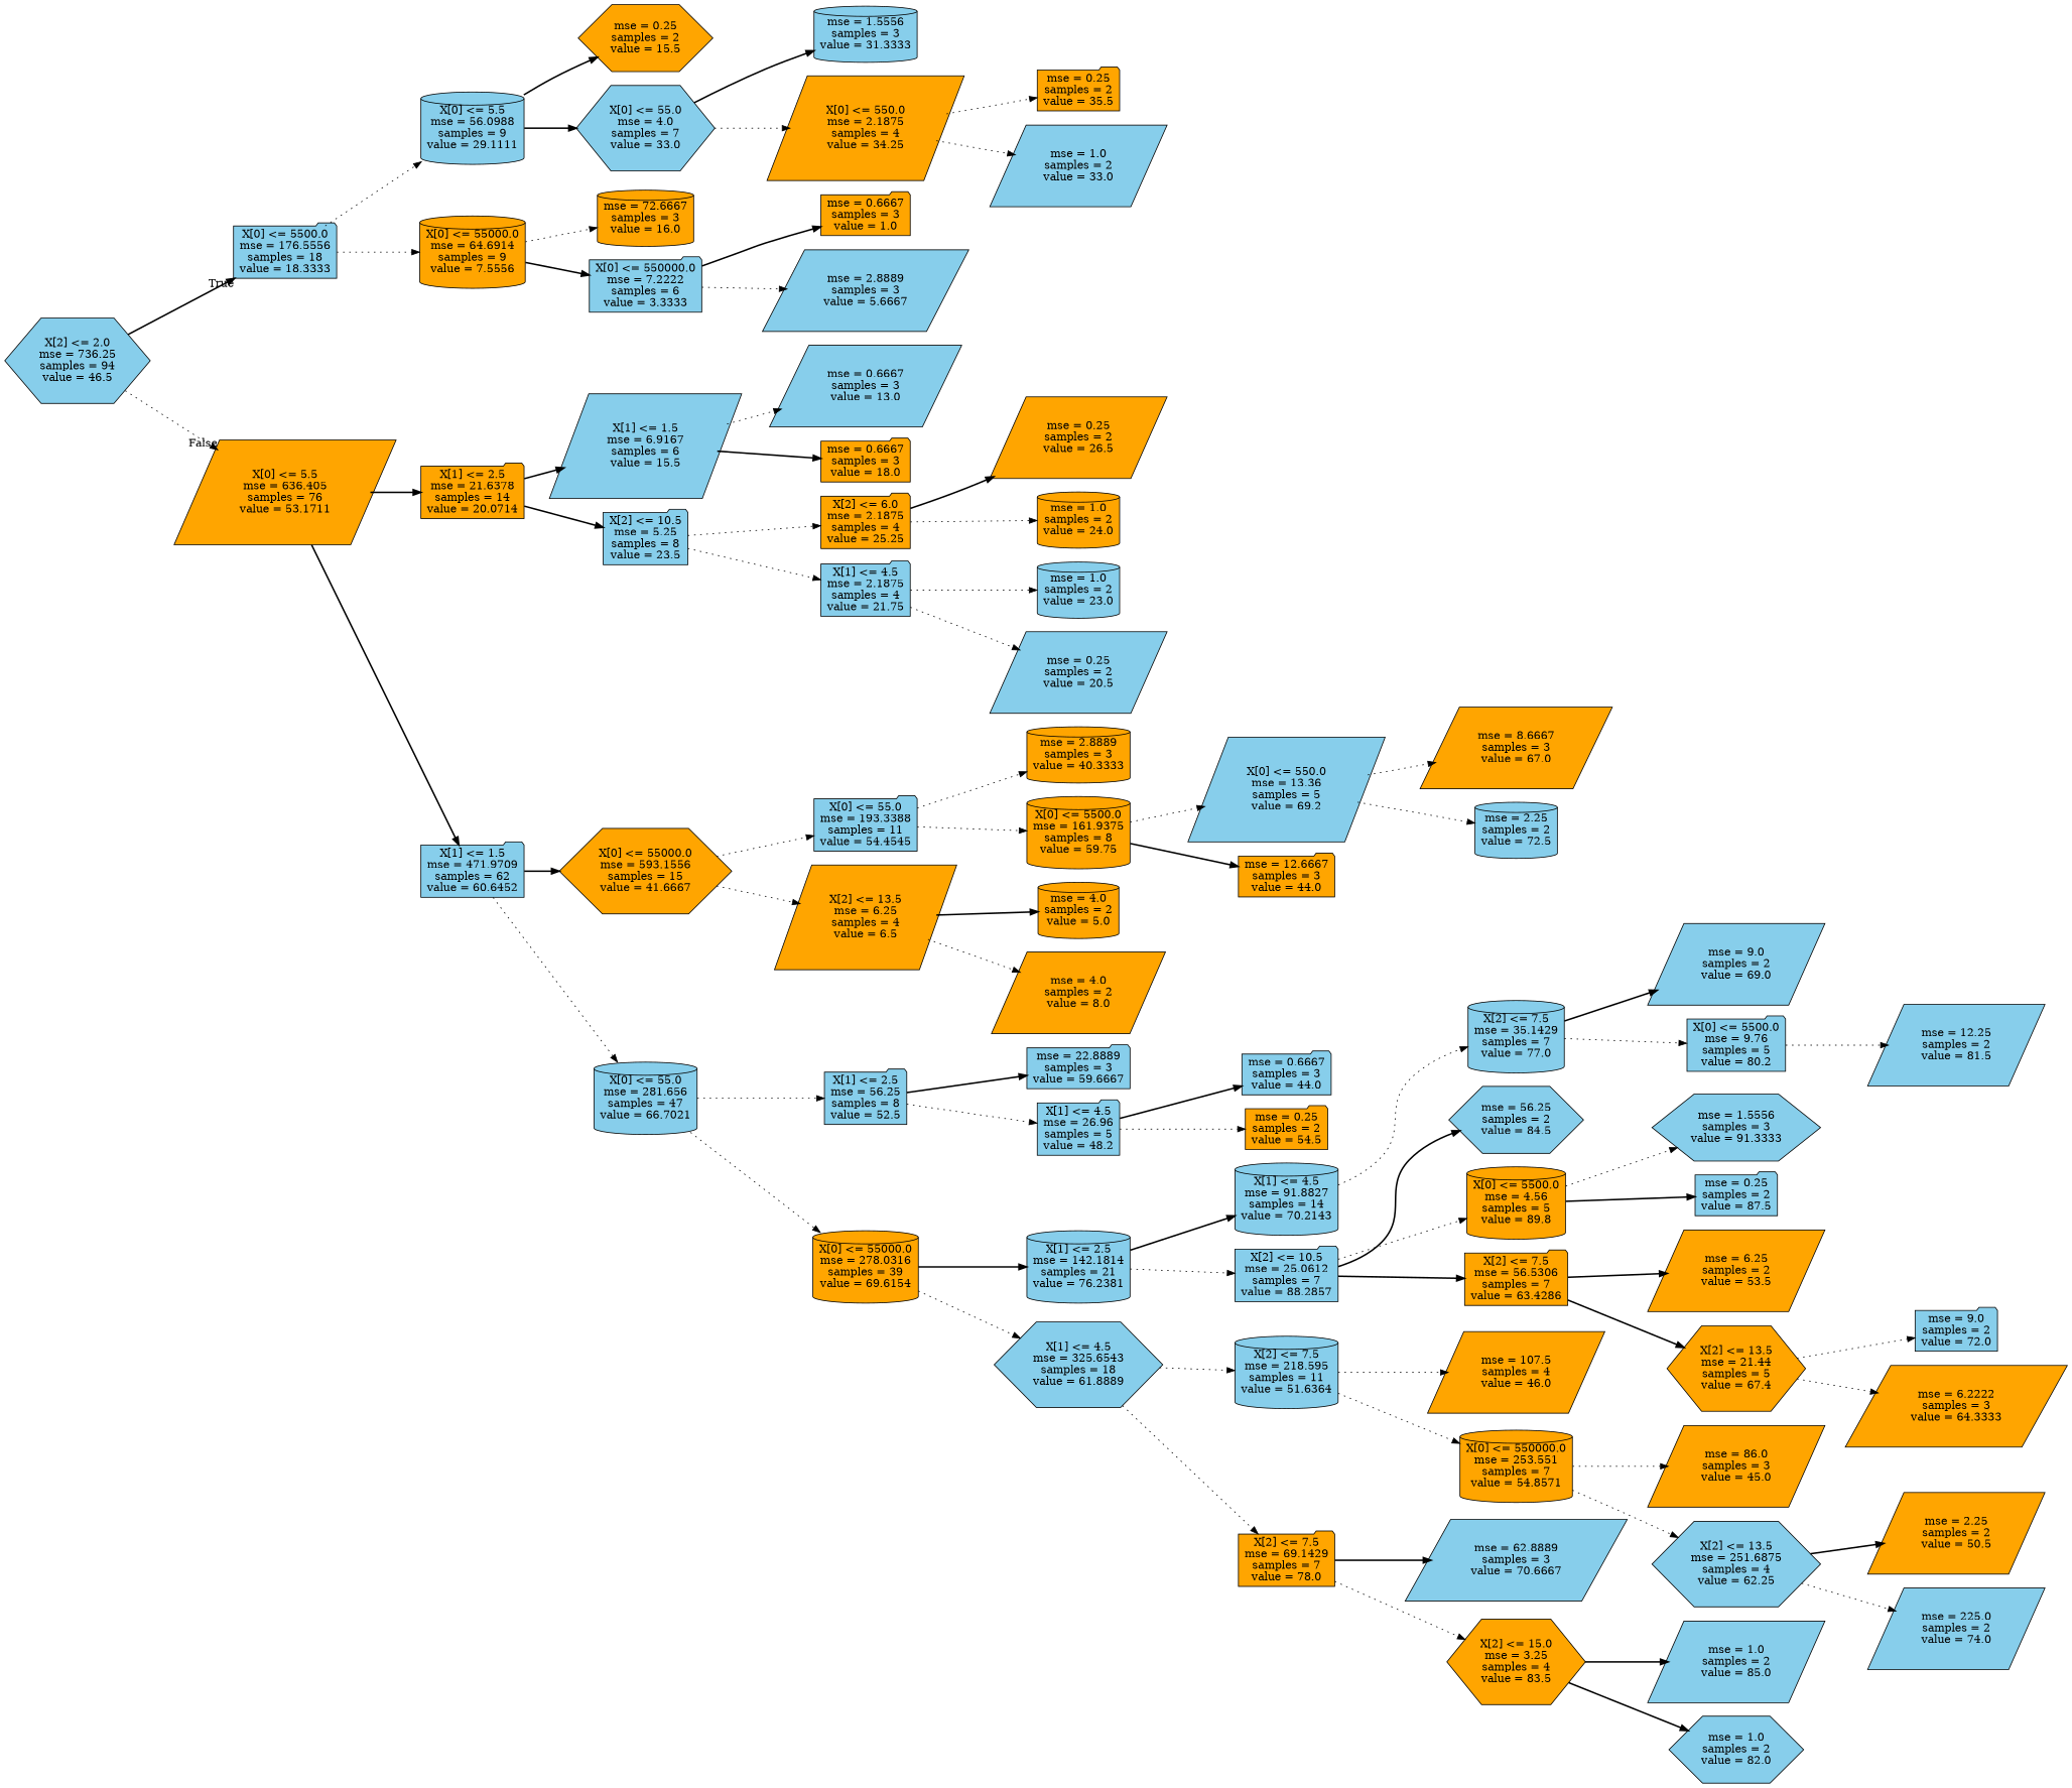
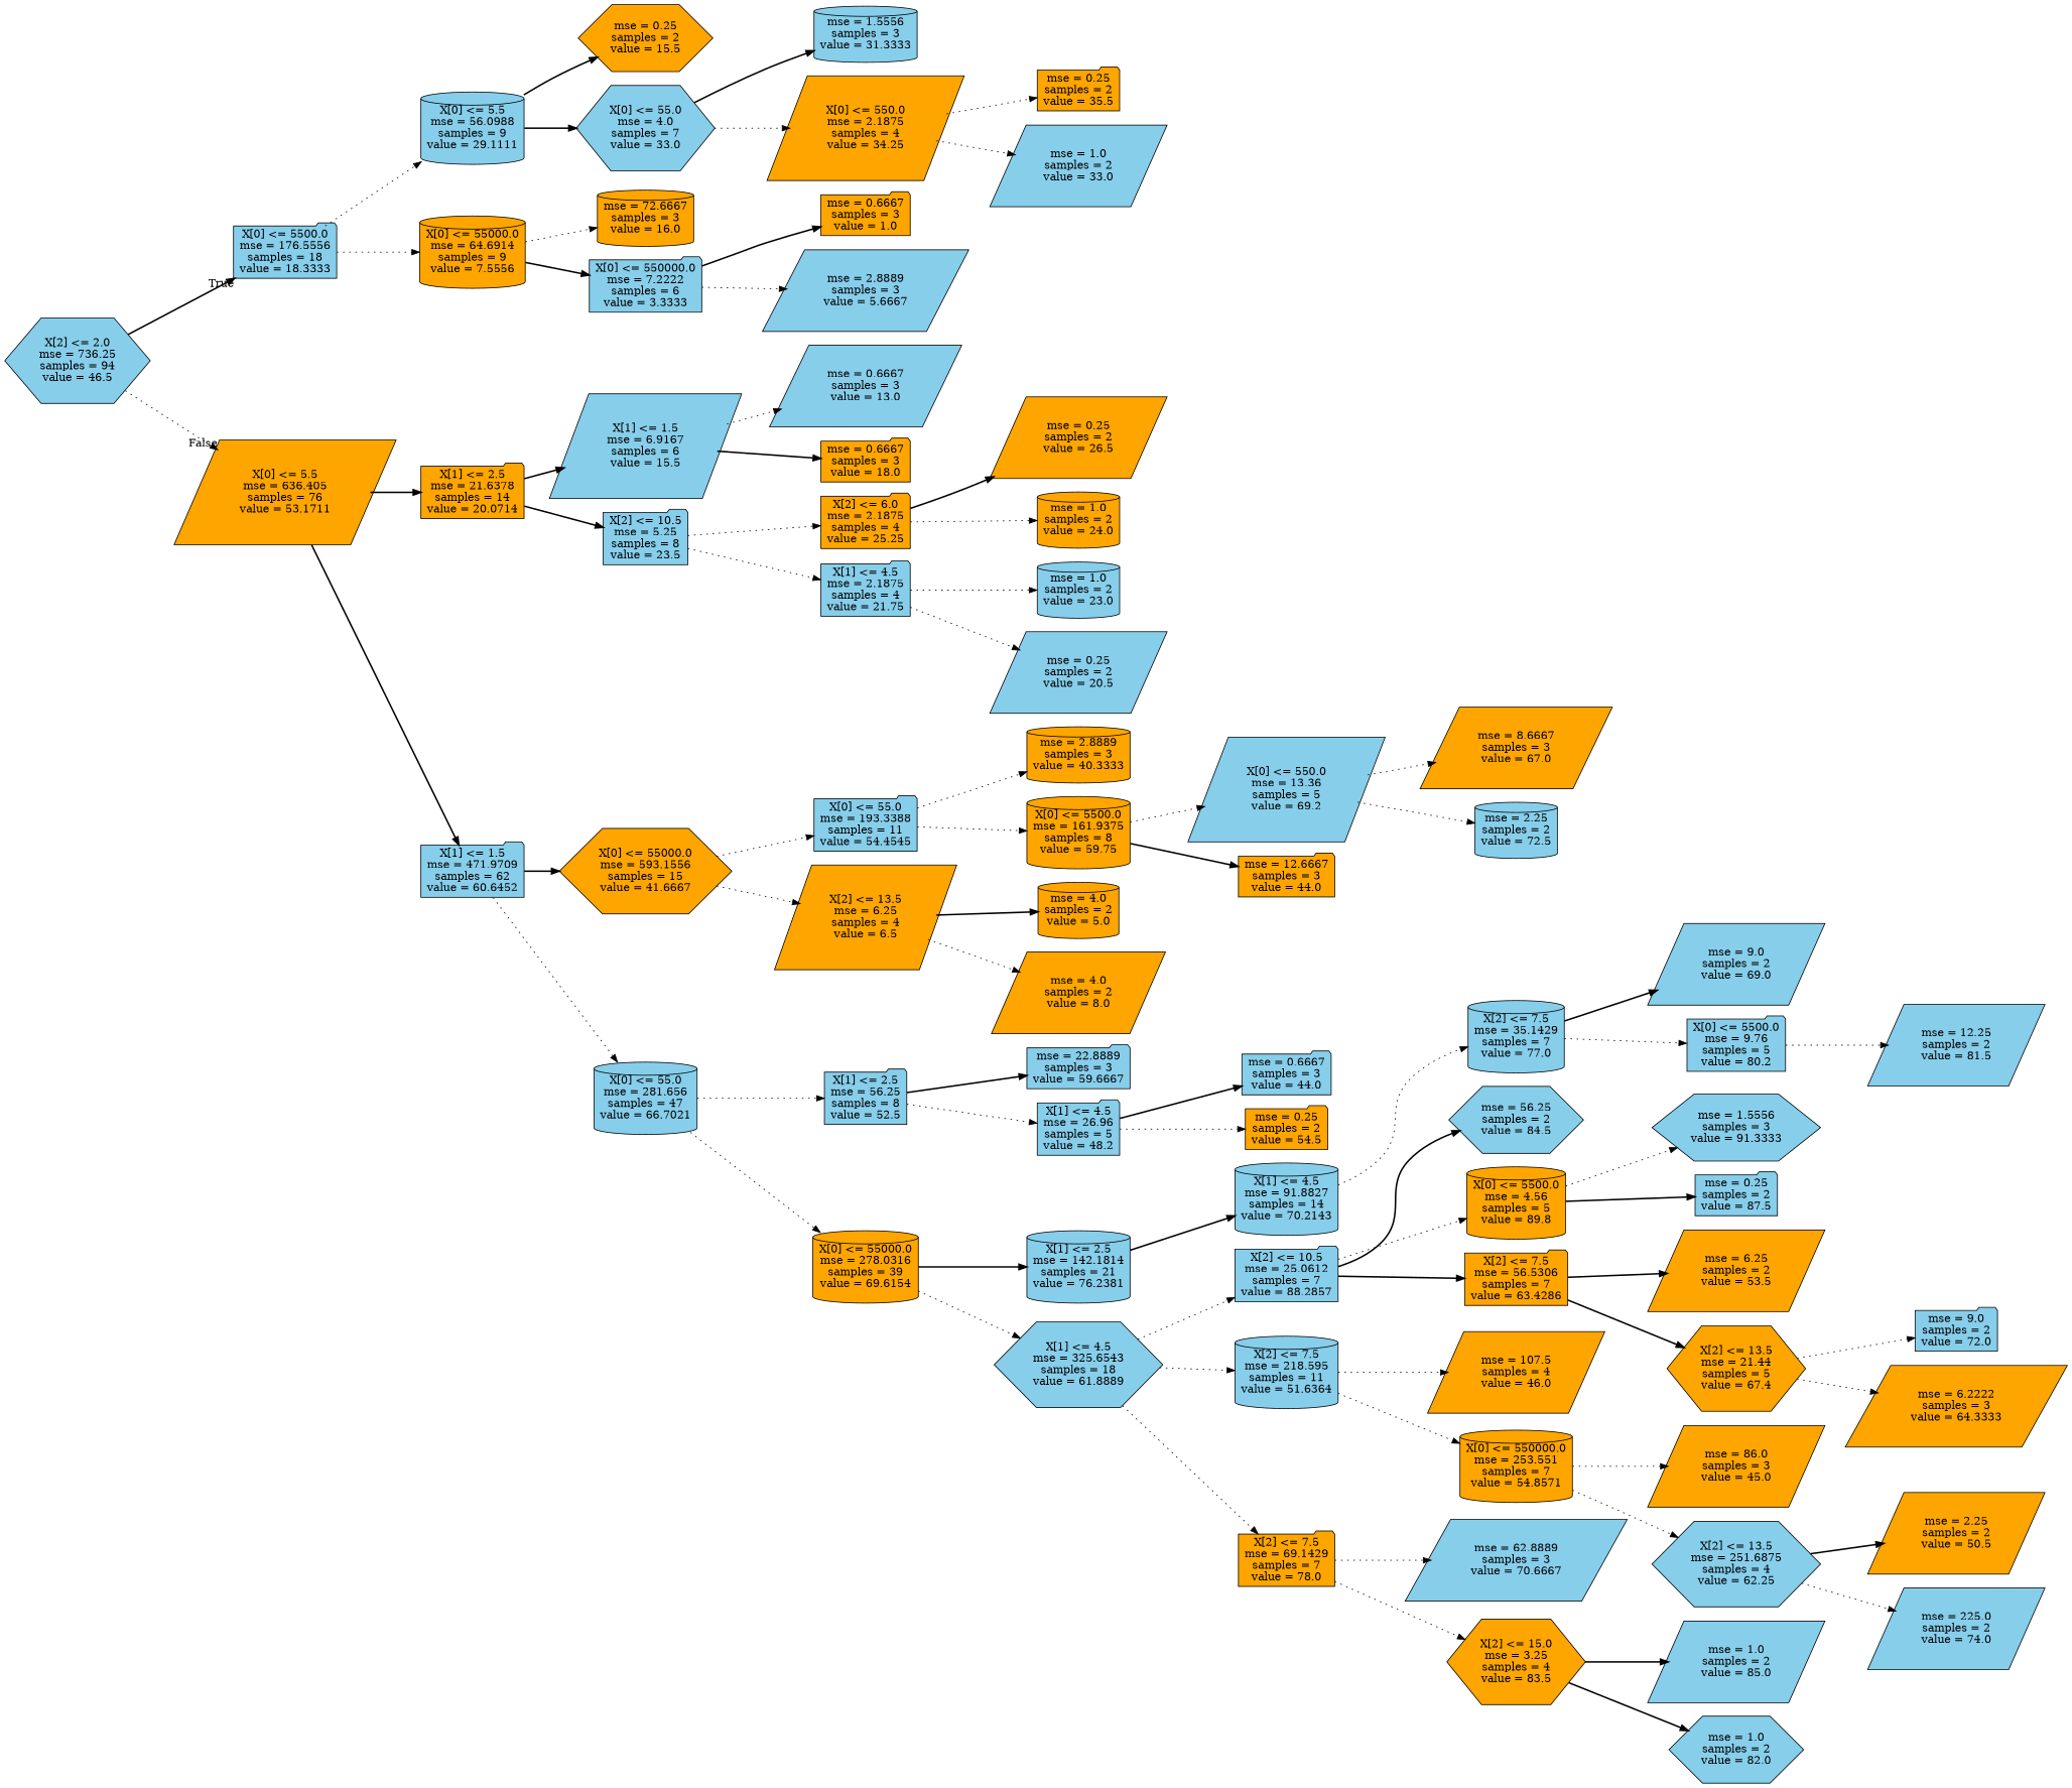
  digraph {
    rankdir=LR
    node [fillcolor=skyblue shape=folder style=filled]
    edge [style=dotted]
    n1 [label="X[2] <= 2.0\nmse = 736.25\nsamples = 94\nvalue = 46.5" shape=hexagon]
    n2 [label="X[0] <= 5500.0\nmse = 176.5556\nsamples = 18\nvalue = 18.3333"]
    n3 [fillcolor=orange label="X[0] <= 5.5\nmse = 636.405\nsamples = 76\nvalue = 53.1711" shape=parallelogram]
    n4 [label="X[0] <= 5.5\nmse = 56.0988\nsamples = 9\nvalue = 29.1111" shape=cylinder]
    n5 [fillcolor=orange label="X[0] <= 55000.0\nmse = 64.6914\nsamples = 9\nvalue = 7.5556" shape=cylinder]
    n6 [fillcolor=orange label="X[1] <= 2.5\nmse = 21.6378\nsamples = 14\nvalue = 20.0714"]
    n7 [label="X[1] <= 1.5\nmse = 471.9709\nsamples = 62\nvalue = 60.6452"]
    n8 [fillcolor=orange label="mse = 0.25\nsamples = 2\nvalue = 15.5" shape=hexagon]
    n9 [label="X[0] <= 55.0\nmse = 4.0\nsamples = 7\nvalue = 33.0" shape=hexagon]
    n10 [fillcolor=orange label="mse = 72.6667\nsamples = 3\nvalue = 16.0" shape=cylinder]
    n11 [label="X[0] <= 550000.0\nmse = 7.2222\nsamples = 6\nvalue = 3.3333"]
    n12 [label="mse = 1.5556\nsamples = 3\nvalue = 31.3333" shape=cylinder]
    n13 [fillcolor=orange label="X[0] <= 550.0\nmse = 2.1875\nsamples = 4\nvalue = 34.25" shape=parallelogram]
    n14 [fillcolor=orange label="mse = 0.25\nsamples = 2\nvalue = 35.5"]
    n15 [label="mse = 1.0\nsamples = 2\nvalue = 33.0" shape=parallelogram]
    n16 [fillcolor=orange label="mse = 0.6667\nsamples = 3\nvalue = 1.0"]
    n17 [label="mse = 2.8889\nsamples = 3\nvalue = 5.6667" shape=parallelogram]
    n18 [label="X[1] <= 1.5\nmse = 6.9167\nsamples = 6\nvalue = 15.5" shape=parallelogram]
    n19 [label="X[2] <= 10.5\nmse = 5.25\nsamples = 8\nvalue = 23.5"]
    n20 [fillcolor=orange label="X[0] <= 55000.0\nmse = 593.1556\nsamples = 15\nvalue = 41.6667" shape=hexagon]
    n21 [label="X[0] <= 55.0\nmse = 281.656\nsamples = 47\nvalue = 66.7021" shape=cylinder]
    n22 [label="mse = 0.6667\nsamples = 3\nvalue = 13.0" shape=parallelogram]
    n23 [fillcolor=orange label="mse = 0.6667\nsamples = 3\nvalue = 18.0"]
    n24 [fillcolor=orange label="X[2] <= 6.0\nmse = 2.1875\nsamples = 4\nvalue = 25.25"]
    n25 [label="X[1] <= 4.5\nmse = 2.1875\nsamples = 4\nvalue = 21.75"]
    n26 [fillcolor=orange label="mse = 0.25\nsamples = 2\nvalue = 26.5" shape=parallelogram]
    n27 [fillcolor=orange label="mse = 1.0\nsamples = 2\nvalue = 24.0" shape=cylinder]
    n28 [label="mse = 1.0\nsamples = 2\nvalue = 23.0" shape=cylinder]
    n29 [label="mse = 0.25\nsamples = 2\nvalue = 20.5" shape=parallelogram]
    n30 [label="X[0] <= 55.0\nmse = 193.3388\nsamples = 11\nvalue = 54.4545"]
    n31 [fillcolor=orange label="X[2] <= 13.5\nmse = 6.25\nsamples = 4\nvalue = 6.5" shape=parallelogram]
    n32 [label="X[1] <= 2.5\nmse = 56.25\nsamples = 8\nvalue = 52.5"]
    n33 [fillcolor=orange label="X[0] <= 55000.0\nmse = 278.0316\nsamples = 39\nvalue = 69.6154" shape=cylinder]
    n34 [fillcolor=orange label="mse = 2.8889\nsamples = 3\nvalue = 40.3333" shape=cylinder]
    n35 [fillcolor=orange label="X[0] <= 5500.0\nmse = 161.9375\nsamples = 8\nvalue = 59.75" shape=cylinder]
    n36 [fillcolor=orange label="mse = 4.0\nsamples = 2\nvalue = 5.0" shape=cylinder]
    n37 [fillcolor=orange label="mse = 4.0\nsamples = 2\nvalue = 8.0" shape=parallelogram]
    n38 [label="X[0] <= 550.0\nmse = 13.36\nsamples = 5\nvalue = 69.2" shape=parallelogram]
    n39 [fillcolor=orange label="mse = 12.6667\nsamples = 3\nvalue = 44.0"]
    n40 [fillcolor=orange label="mse = 8.6667\nsamples = 3\nvalue = 67.0" shape=parallelogram]
    n41 [label="mse = 2.25\nsamples = 2\nvalue = 72.5" shape=cylinder]
    n42 [label="mse = 22.8889\nsamples = 3\nvalue = 59.6667"]
    n43 [label="X[1] <= 4.5\nmse = 26.96\nsamples = 5\nvalue = 48.2"]
    n44 [label="X[1] <= 2.5\nmse = 142.1814\nsamples = 21\nvalue = 76.2381" shape=cylinder]
    n45 [label="X[1] <= 4.5\nmse = 325.6543\nsamples = 18\nvalue = 61.8889" shape=hexagon]
    n46 [label="mse = 0.6667\nsamples = 3\nvalue = 44.0"]
    n47 [fillcolor=orange label="mse = 0.25\nsamples = 2\nvalue = 54.5"]
    n48 [label="X[2] <= 10.5\nmse = 25.0612\nsamples = 7\nvalue = 88.2857"]
    n49 [label="X[1] <= 4.5\nmse = 91.8827\nsamples = 14\nvalue = 70.2143" shape=cylinder]
    n50 [label="X[2] <= 7.5\nmse = 218.595\nsamples = 11\nvalue = 51.6364" shape=cylinder]
    n51 [fillcolor=orange label="X[2] <= 7.5\nmse = 69.1429\nsamples = 7\nvalue = 78.0"]
    n52 [label="mse = 56.25\nsamples = 2\nvalue = 84.5" shape=hexagon]
    n53 [fillcolor=orange label="X[0] <= 5500.0\nmse = 4.56\nsamples = 5\nvalue = 89.8" shape=cylinder]
    n54 [fillcolor=orange label="X[2] <= 7.5\nmse = 56.5306\nsamples = 7\nvalue = 63.4286"]
    n55 [label="X[2] <= 7.5\nmse = 35.1429\nsamples = 7\nvalue = 77.0" shape=cylinder]
    n56 [label="mse = 1.5556\nsamples = 3\nvalue = 91.3333" shape=hexagon]
    n57 [label="mse = 0.25\nsamples = 2\nvalue = 87.5"]
    n58 [fillcolor=orange label="mse = 6.25\nsamples = 2\nvalue = 53.5" shape=parallelogram]
    n59 [fillcolor=orange label="X[2] <= 13.5\nmse = 21.44\nsamples = 5\nvalue = 67.4" shape=hexagon]
    n60 [label="mse = 9.0\nsamples = 2\nvalue = 69.0" shape=parallelogram]
    n61 [label="X[0] <= 5500.0\nmse = 9.76\nsamples = 5\nvalue = 80.2"]
    n62 [label="mse = 9.0\nsamples = 2\nvalue = 72.0"]
    n63 [fillcolor=orange label="mse = 6.2222\nsamples = 3\nvalue = 64.3333" shape=parallelogram]
    n64 [label="mse = 12.25\nsamples = 2\nvalue = 81.5" shape=parallelogram]
    n65 [fillcolor=orange label="mse = 107.5\nsamples = 4\nvalue = 46.0" shape=parallelogram]
    n66 [fillcolor=orange label="X[0] <= 550000.0\nmse = 253.551\nsamples = 7\nvalue = 54.8571" shape=cylinder]
    n67 [label="mse = 62.8889\nsamples = 3\nvalue = 70.6667" shape=parallelogram]
    n68 [fillcolor=orange label="X[2] <= 15.0\nmse = 3.25\nsamples = 4\nvalue = 83.5" shape=hexagon]
    n69 [fillcolor=orange label="mse = 86.0\nsamples = 3\nvalue = 45.0" shape=parallelogram]
    n70 [label="X[2] <= 13.5\nmse = 251.6875\nsamples = 4\nvalue = 62.25" shape=hexagon]
    n71 [label="mse = 225.0\nsamples = 2\nvalue = 74.0" shape=parallelogram]
    n72 [fillcolor=orange label="mse = 2.25\nsamples = 2\nvalue = 50.5" shape=parallelogram]
    n73 [label="mse = 1.0\nsamples = 2\nvalue = 85.0" shape=parallelogram]
    n74 [label="mse = 1.0\nsamples = 2\nvalue = 82.0" shape=hexagon]
    n1 -> n2 [headlabel=True labelangle=45 labeldistance=2.5 style=bold]
    n1 -> n3 [headlabel=False labelangle=-45 labeldistance=2.5]
    n2 -> n4
    n2 -> n5
    n3 -> n6 [style=bold]
    n3 -> n7 [style=bold]
    n4 -> n8 [style=bold]
    n4 -> n9 [style=bold]
    n5 -> n10
    n5 -> n11 [style=bold]
    n6 -> n18 [style=bold]
    n6 -> n19 [style=bold]
    n7 -> n20 [style=bold]
    n7 -> n21
    n9 -> n12 [style=bold]
    n9 -> n13
    n11 -> n16 [style=bold]
    n11 -> n17
    n13 -> n14
    n13 -> n15
    n18 -> n22
    n18 -> n23 [style=bold]
    n19 -> n24
    n19 -> n25
    n20 -> n30
    n20 -> n31
    n21 -> n32
    n21 -> n33
    n24 -> n26 [style=bold]
    n24 -> n27
    n25 -> n28
    n25 -> n29
    n30 -> n34
    n30 -> n35
    n31 -> n36 [style=bold]
    n31 -> n37
    n32 -> n42 [style=bold]
    n32 -> n43
    n33 -> n44 [style=bold]
    n33 -> n45
    n35 -> n38
    n35 -> n39 [style=bold]
    n38 -> n40
    n38 -> n41
    n43 -> n46 [style=bold]
    n43 -> n47
-   n44 -> n48
+   n45 -> n48
    n44 -> n49 [style=bold]
    n45 -> n50
    n45 -> n51
    n48 -> n52 [style=bold]
    n48 -> n53
    n48 -> n54 [style=bold]
    n49 -> n55
    n50 -> n65
    n50 -> n66
-   n51 -> n67 [style=bold]
+   n51 -> n67
    n51 -> n68
    n53 -> n56
    n53 -> n57 [style=bold]
    n54 -> n58 [style=bold]
    n54 -> n59 [style=bold]
    n55 -> n60 [style=bold]
    n55 -> n61
    n59 -> n62
    n59 -> n63
    n61 -> n64
    n66 -> n69
    n66 -> n70
    n68 -> n73 [style=bold]
    n68 -> n74 [style=bold]
    n70 -> n71
    n70 -> n72 [style=bold]
  }
